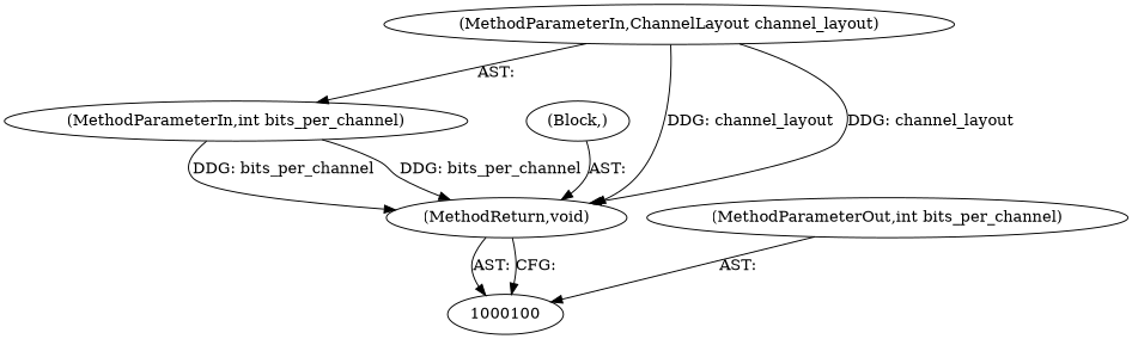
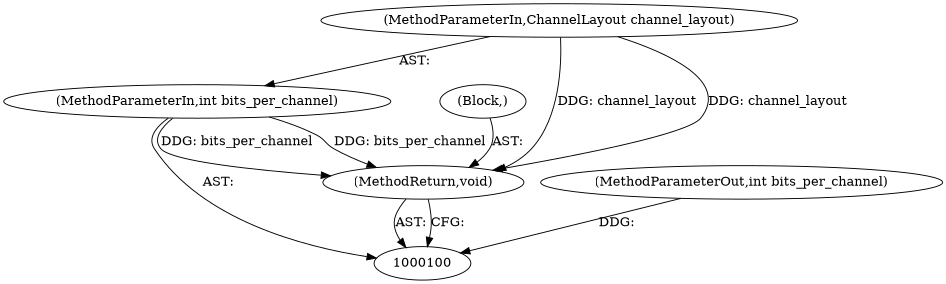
  digraph {
    fontname="DejaVu Serif"
    node [fontname="DejaVu Serif"]
    edge [fontname="DejaVu Serif"]
    n1 [label="(MethodParameterIn,ChannelLayout channel_layout)"]
    n2 [label="(MethodReturn,void)"]
    n3 [label="(MethodParameterIn,int bits_per_channel)"]
    1000100
    n5 [label="(MethodParameterOut,int bits_per_channel)"]
    n6 [label="(Block,)"]
    n1 -> n2 [label="DDG: channel_layout"]
    n1 -> n2 [label="DDG: channel_layout"]
    n1 -> n3 [label="AST: "]
    n2 -> 1000100 [label="AST: "]
    n2 -> 1000100 [label="CFG: "]
    n3 -> n2 [label="DDG: bits_per_channel"]
    n3 -> n2 [label="DDG: bits_per_channel"]
-   n5 -> 1000100 [label="AST: "]
+   n3 -> 1000100 [label="AST: "]
+   n5 -> 1000100 [label="DDG: "]
    n6 -> n2 [label="AST: "]
  }
